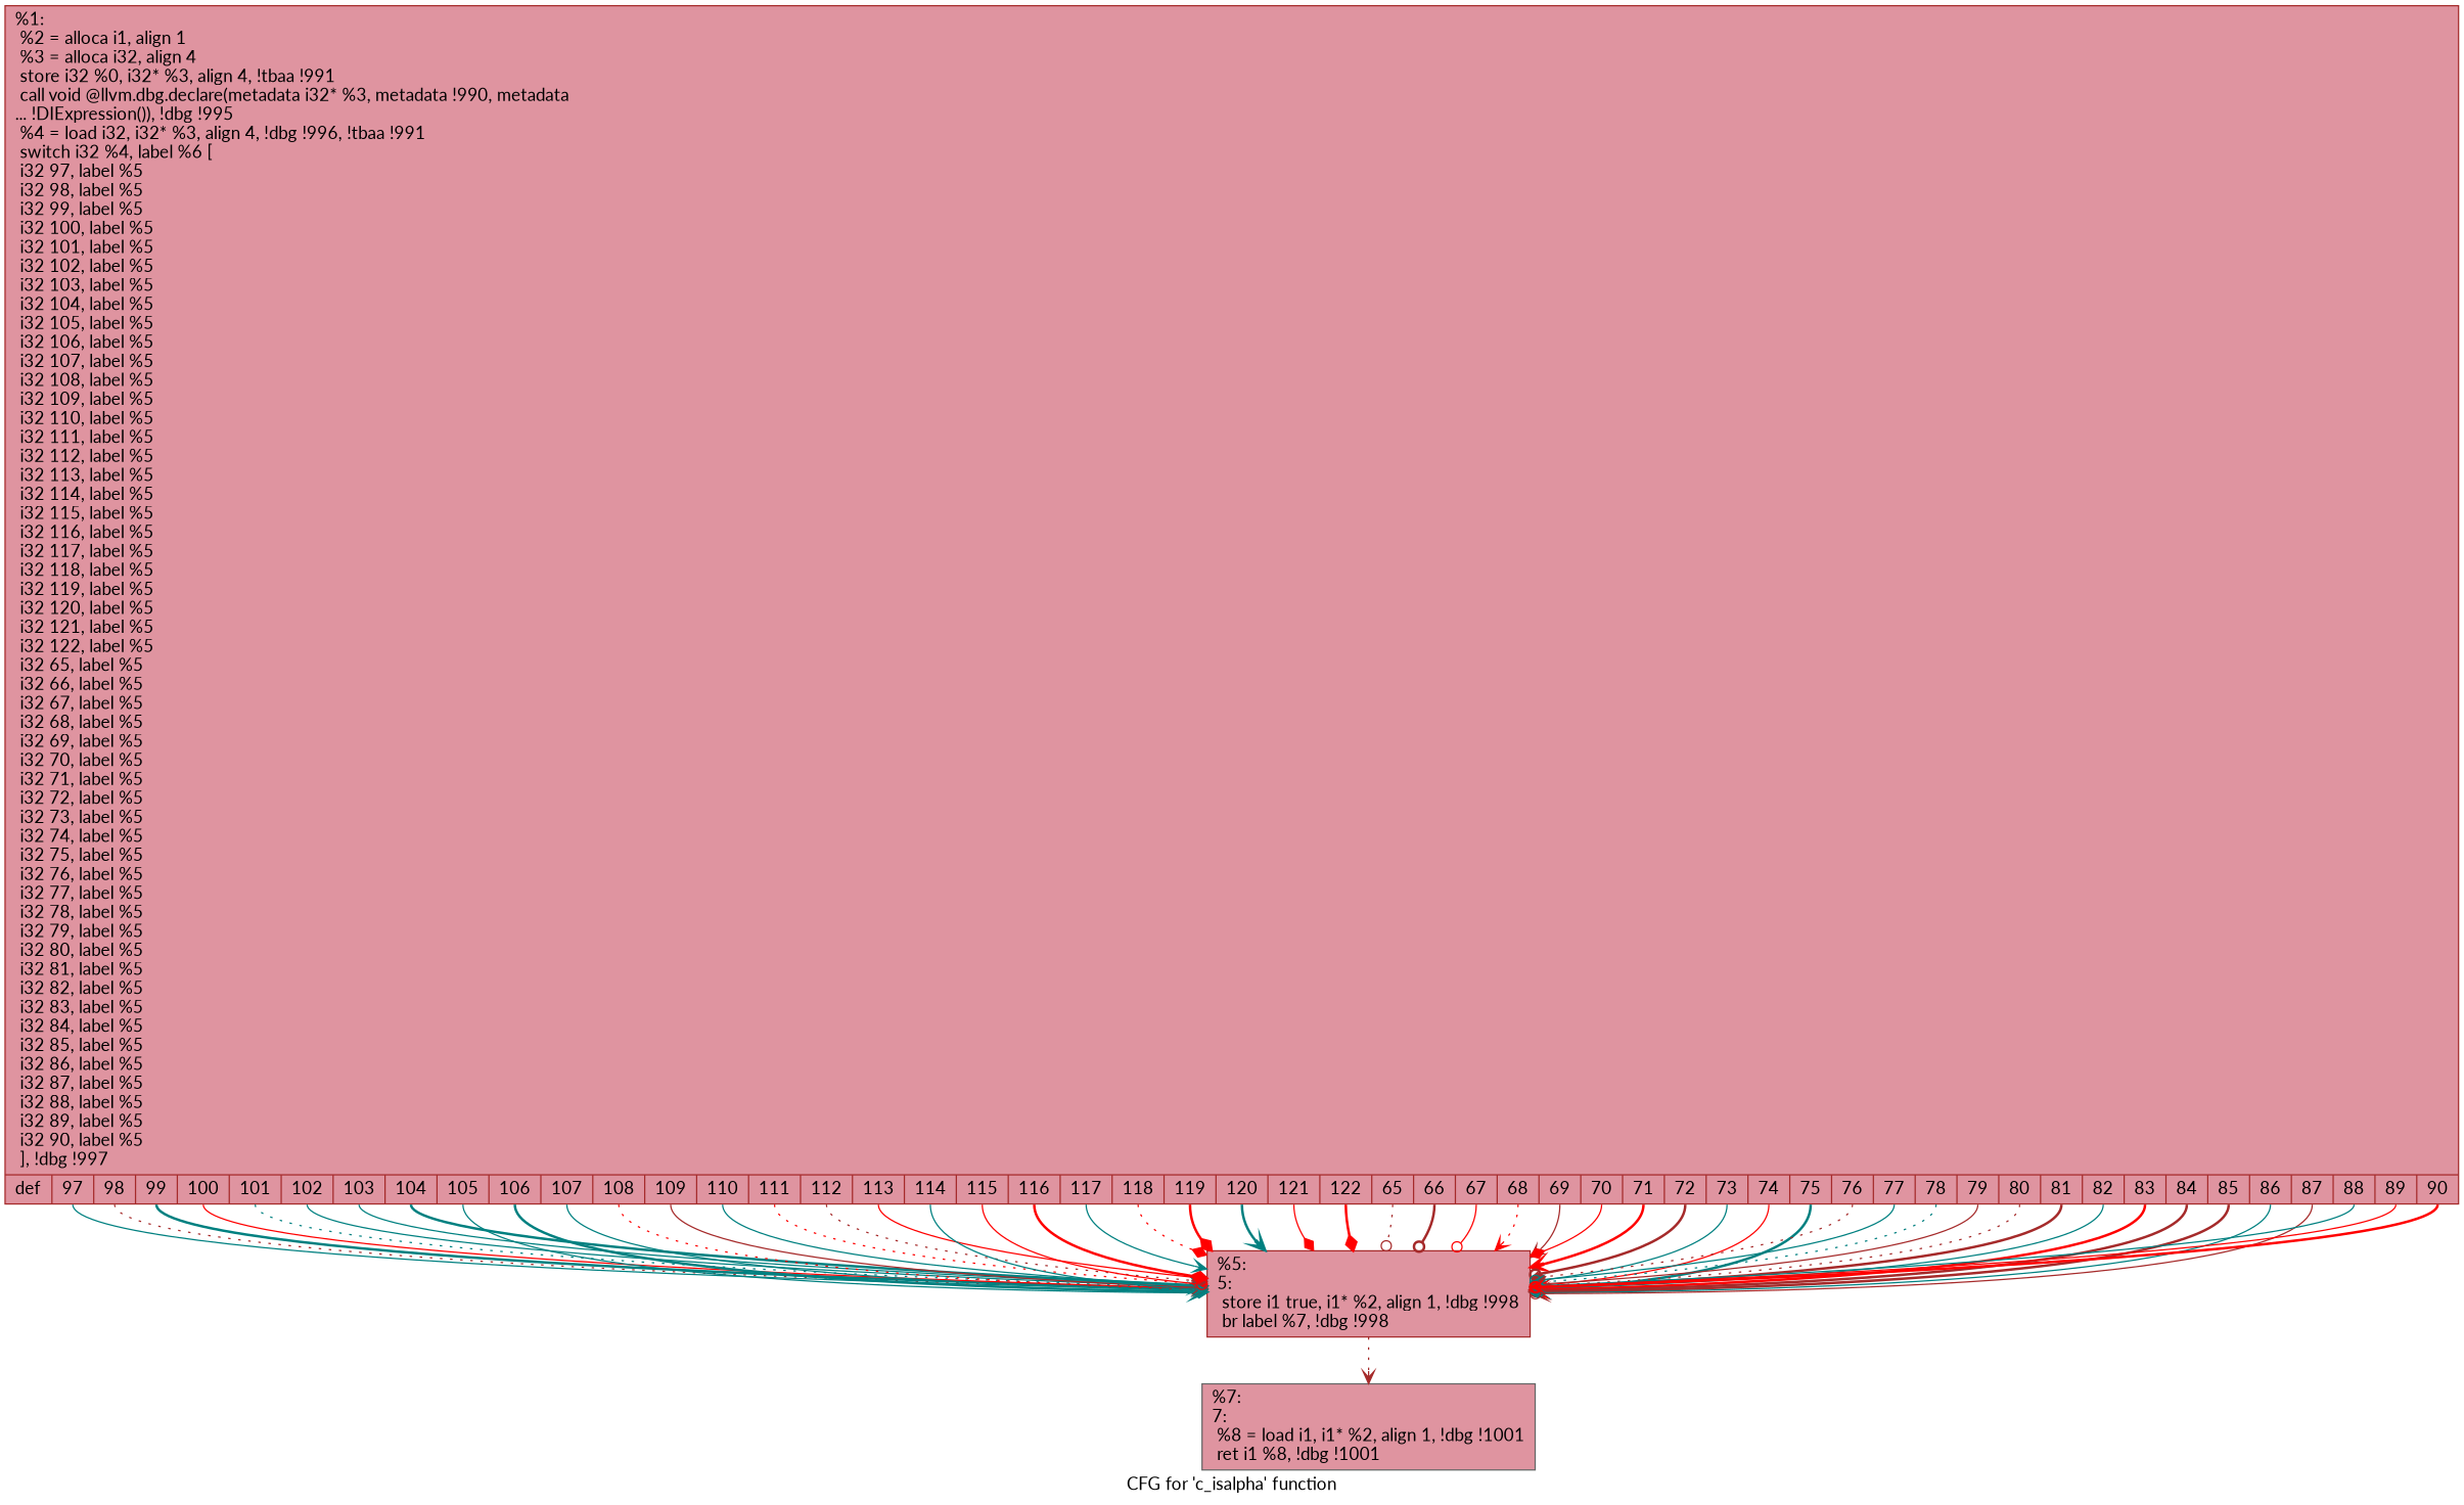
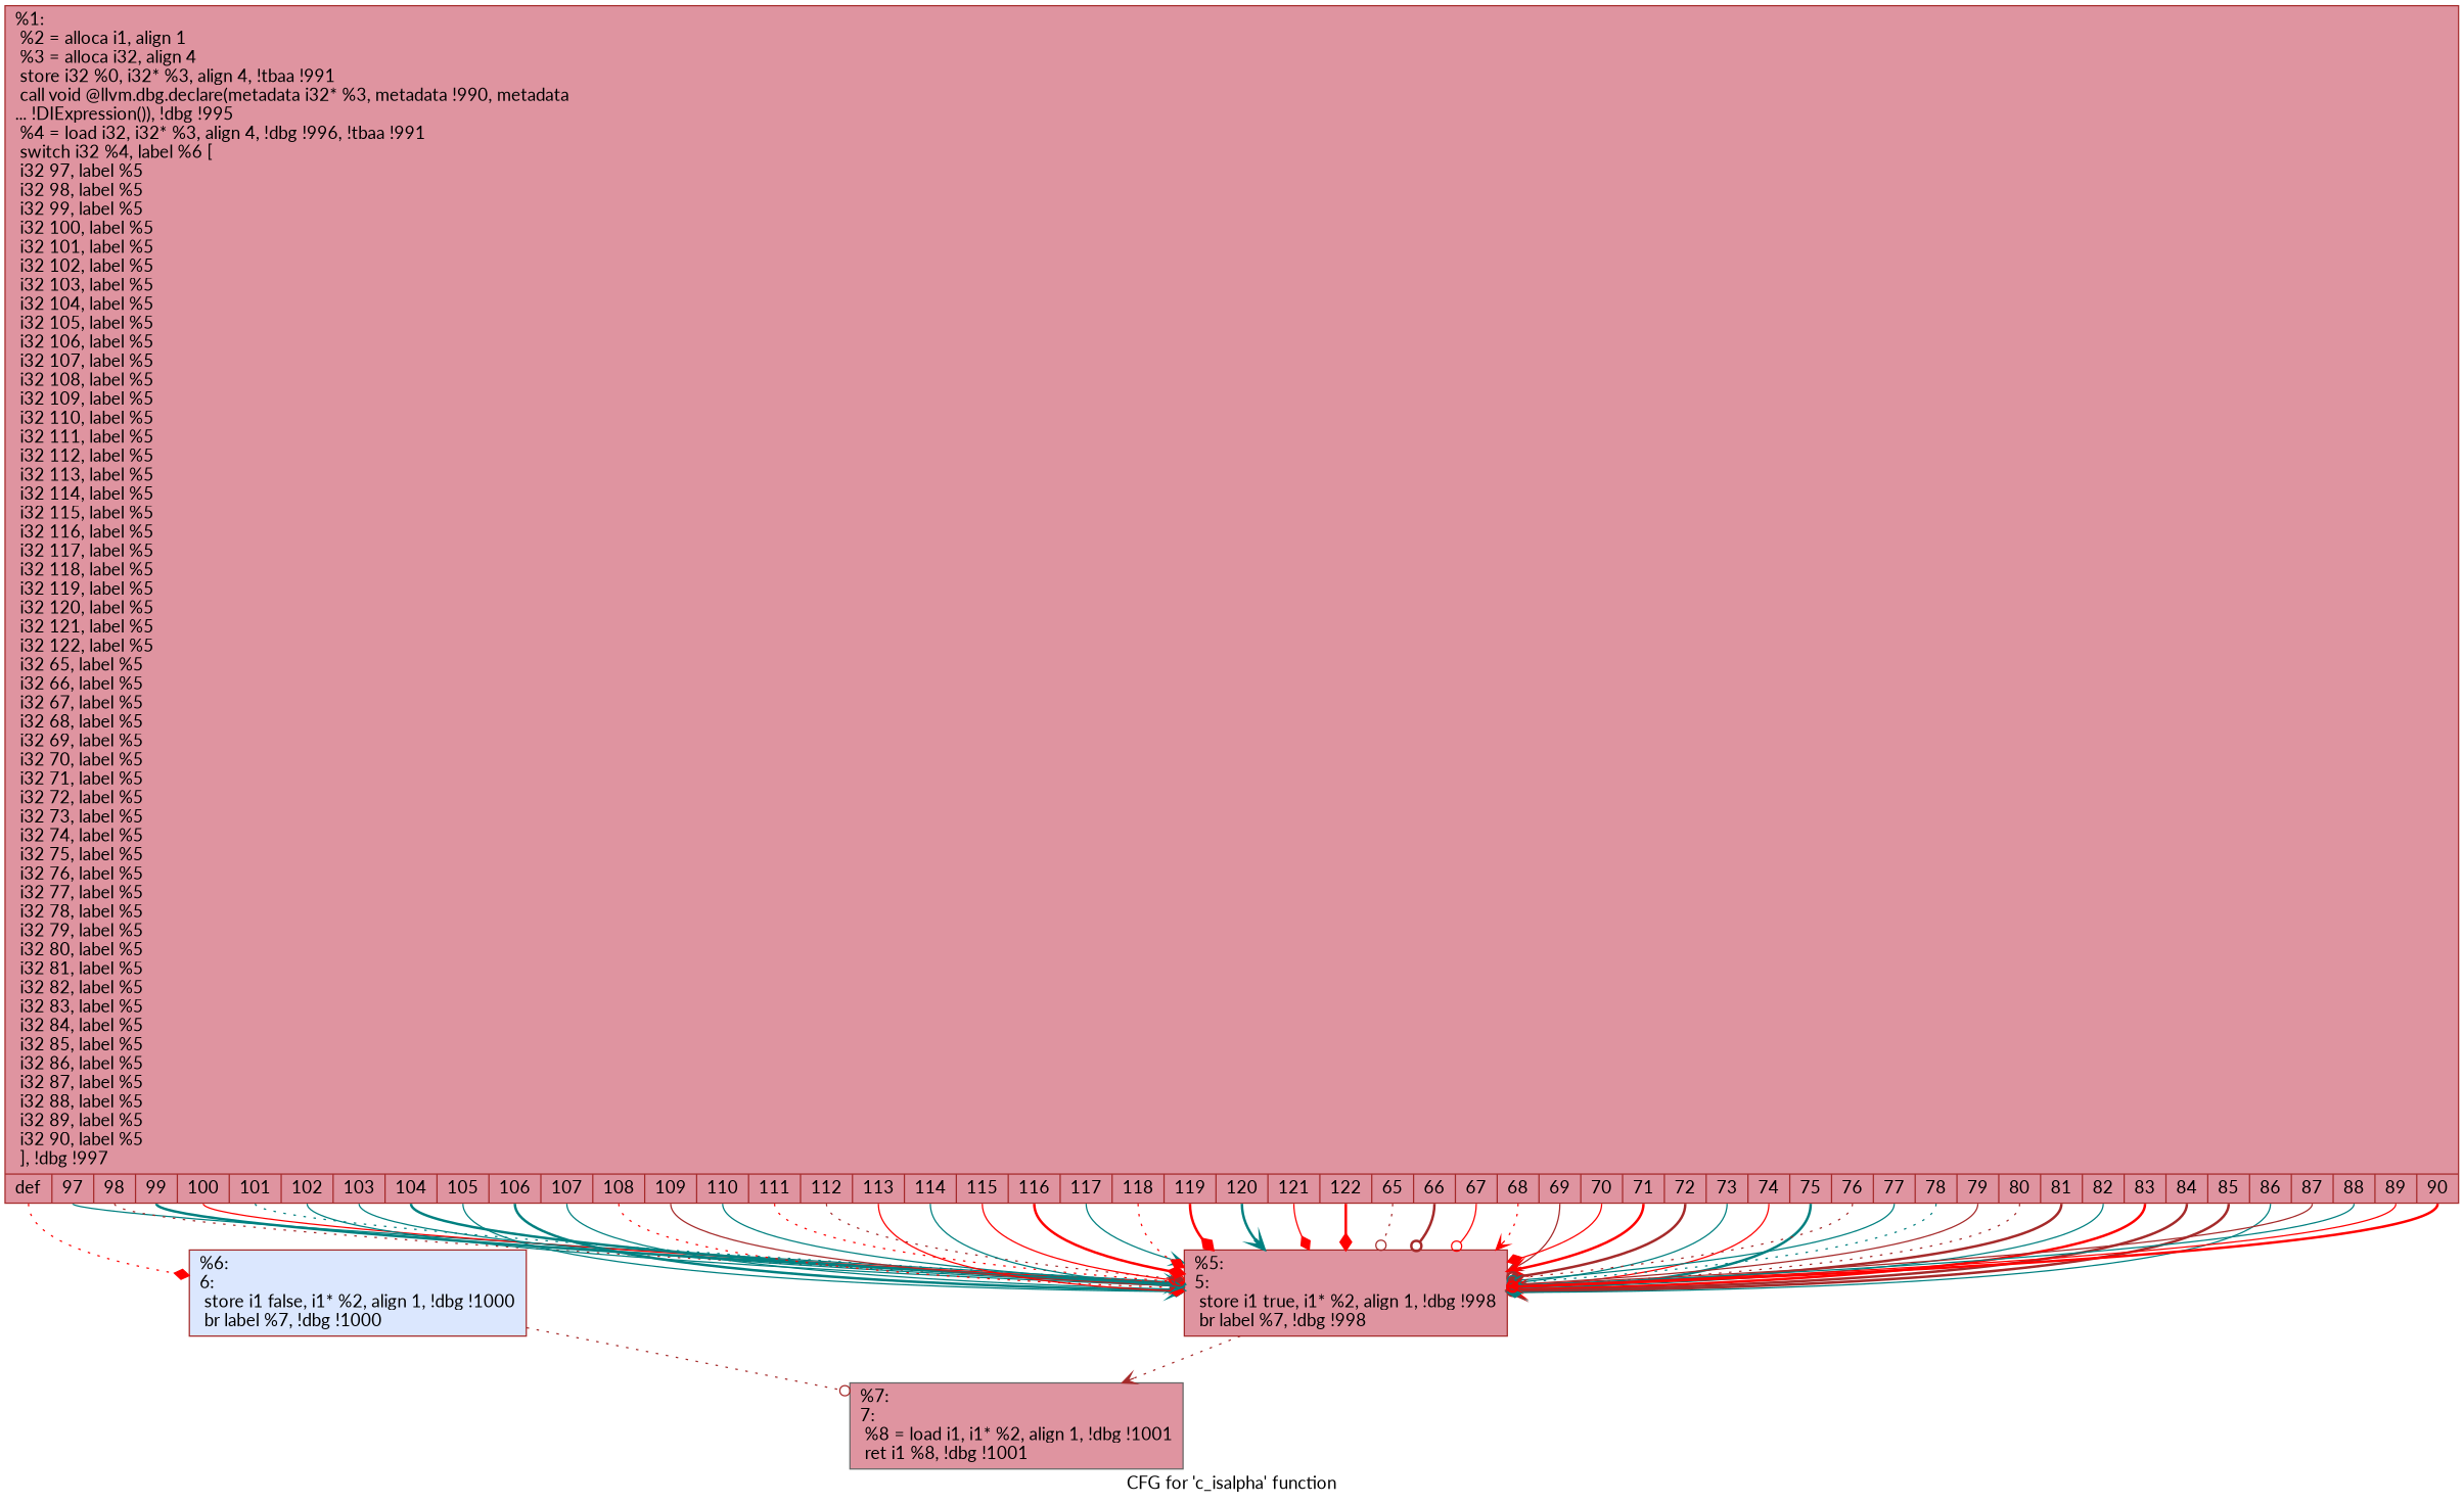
  digraph {
    label="CFG for 'c_isalpha' function"
    fontname=Lato
    node [color=brown fillcolor="#b70d2870" shape=record style=filled fontname=Lato]
    edge [color=teal style=solid arrowhead=diamond fontname=Lato]
    n1 [label="{%1:\l  %2 = alloca i1, align 1\l  %3 = alloca i32, align 4\l  store i32 %0, i32* %3, align 4, !tbaa !991\l  call void @llvm.dbg.declare(metadata i32* %3, metadata !990, metadata\l... !DIExpression()), !dbg !995\l  %4 = load i32, i32* %3, align 4, !dbg !996, !tbaa !991\l  switch i32 %4, label %6 [\l    i32 97, label %5\l    i32 98, label %5\l    i32 99, label %5\l    i32 100, label %5\l    i32 101, label %5\l    i32 102, label %5\l    i32 103, label %5\l    i32 104, label %5\l    i32 105, label %5\l    i32 106, label %5\l    i32 107, label %5\l    i32 108, label %5\l    i32 109, label %5\l    i32 110, label %5\l    i32 111, label %5\l    i32 112, label %5\l    i32 113, label %5\l    i32 114, label %5\l    i32 115, label %5\l    i32 116, label %5\l    i32 117, label %5\l    i32 118, label %5\l    i32 119, label %5\l    i32 120, label %5\l    i32 121, label %5\l    i32 122, label %5\l    i32 65, label %5\l    i32 66, label %5\l    i32 67, label %5\l    i32 68, label %5\l    i32 69, label %5\l    i32 70, label %5\l    i32 71, label %5\l    i32 72, label %5\l    i32 73, label %5\l    i32 74, label %5\l    i32 75, label %5\l    i32 76, label %5\l    i32 77, label %5\l    i32 78, label %5\l    i32 79, label %5\l    i32 80, label %5\l    i32 81, label %5\l    i32 82, label %5\l    i32 83, label %5\l    i32 84, label %5\l    i32 85, label %5\l    i32 86, label %5\l    i32 87, label %5\l    i32 88, label %5\l    i32 89, label %5\l    i32 90, label %5\l  ], !dbg !997\l|{<s0>def|<s1>97|<s2>98|<s3>99|<s4>100|<s5>101|<s6>102|<s7>103|<s8>104|<s9>105|<s10>106|<s11>107|<s12>108|<s13>109|<s14>110|<s15>111|<s16>112|<s17>113|<s18>114|<s19>115|<s20>116|<s21>117|<s22>118|<s23>119|<s24>120|<s25>121|<s26>122|<s27>65|<s28>66|<s29>67|<s30>68|<s31>69|<s32>70|<s33>71|<s34>72|<s35>73|<s36>74|<s37>75|<s38>76|<s39>77|<s40>78|<s41>79|<s42>80|<s43>81|<s44>82|<s45>83|<s46>84|<s47>85|<s48>86|<s49>87|<s50>88|<s51>89|<s52>90}}"]
+   n2 [fillcolor="#aec9fc70" label="{%6:\l6:                                                \l  store i1 false, i1* %2, align 1, !dbg !1000\l  br label %7, !dbg !1000\l}"]
    n3 [label="{%5:\l5:                                                \l  store i1 true, i1* %2, align 1, !dbg !998\l  br label %7, !dbg !998\l}"]
    n4 [color=gray40 label="{%7:\l7:                                                \l  %8 = load i1, i1* %2, align 1, !dbg !1001\l  ret i1 %8, !dbg !1001\l}"]
+   n1 -> n2 [tailport=s0 color=red style=dotted]
    n1 -> n3 [tailport=s1 arrowhead=vee]
    n1 -> n3 [tailport=s2 color=brown style=dotted]
    n1 -> n3 [tailport=s3 style=bold]
    n1 -> n3 [tailport=s4 color=red]
    n1 -> n3 [tailport=s5 style=dotted]
    n1 -> n3 [tailport=s6]
    n1 -> n3 [tailport=s7 arrowhead=vee]
    n1 -> n3 [tailport=s8 style=bold arrowhead=vee]
    n1 -> n3 [tailport=s9]
    n1 -> n3 [tailport=s10 style=bold arrowhead=vee]
    n1 -> n3 [tailport=s11]
    n1 -> n3 [tailport=s12 color=red style=dotted arrowhead=vee]
    n1 -> n3 [tailport=s13 color=brown arrowhead=vee]
    n1 -> n3 [tailport=s14 arrowhead=odot]
    n1 -> n3 [tailport=s15 color=red style=dotted]
    n1 -> n3 [tailport=s16 color=brown style=dotted]
    n1 -> n3 [tailport=s17 color=red]
    n1 -> n3 [tailport=s18 arrowhead=vee]
    n1 -> n3 [tailport=s19 color=red arrowhead=odot]
    n1 -> n3 [tailport=s20 color=red style=bold]
    n1 -> n3 [tailport=s21 arrowhead=vee]
    n1 -> n3 [tailport=s22 color=red style=dotted]
    n1 -> n3 [tailport=s23 color=red style=bold]
    n1 -> n3 [tailport=s24 style=bold arrowhead=vee]
    n1 -> n3 [tailport=s25 color=red]
    n1 -> n3 [tailport=s26 color=red style=bold]
    n1 -> n3 [tailport=s27 color=brown style=dotted arrowhead=odot]
    n1 -> n3 [tailport=s28 color=brown style=bold arrowhead=odot]
    n1 -> n3 [tailport=s29 color=red arrowhead=odot]
    n1 -> n3 [tailport=s30 color=red style=dotted arrowhead=vee]
    n1 -> n3 [tailport=s31 color=brown arrowhead=vee]
    n1 -> n3 [tailport=s32 color=red]
    n1 -> n3 [tailport=s33 color=red style=bold arrowhead=vee]
    n1 -> n3 [tailport=s34 color=brown style=bold arrowhead=odot]
    n1 -> n3 [tailport=s35]
    n1 -> n3 [tailport=s36 color=red arrowhead=vee]
    n1 -> n3 [tailport=s37 style=bold arrowhead=vee]
    n1 -> n3 [tailport=s38 color=brown style=dotted]
    n1 -> n3 [tailport=s39 arrowhead=odot]
    n1 -> n3 [tailport=s40 style=dotted arrowhead=vee]
    n1 -> n3 [tailport=s41 color=brown arrowhead=vee]
    n1 -> n3 [tailport=s42 color=brown style=dotted]
    n1 -> n3 [tailport=s43 color=brown style=bold arrowhead=odot]
    n1 -> n3 [tailport=s44]
    n1 -> n3 [tailport=s45 color=red style=bold arrowhead=vee]
    n1 -> n3 [tailport=s46 color=brown style=bold arrowhead=odot]
    n1 -> n3 [tailport=s47 color=brown style=bold arrowhead=vee]
    n1 -> n3 [tailport=s48]
    n1 -> n3 [tailport=s49 color=brown arrowhead=odot]
    n1 -> n3 [tailport=s50]
    n1 -> n3 [tailport=s51 color=red arrowhead=vee]
    n1 -> n3 [tailport=s52 color=red style=bold arrowhead=odot]
+   n2 -> n4 [color=brown style=dotted arrowhead=odot]
    n3 -> n4 [color=brown style=dotted arrowhead=vee]
  }
